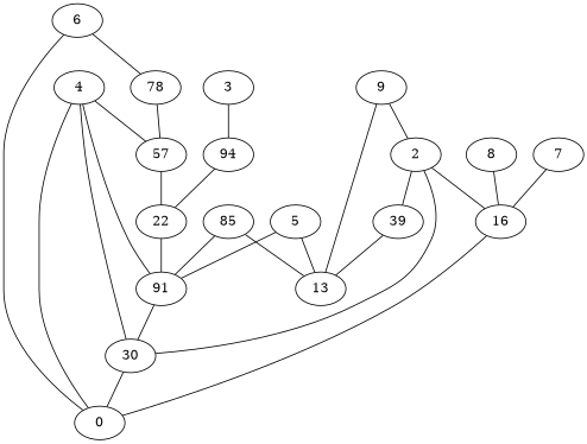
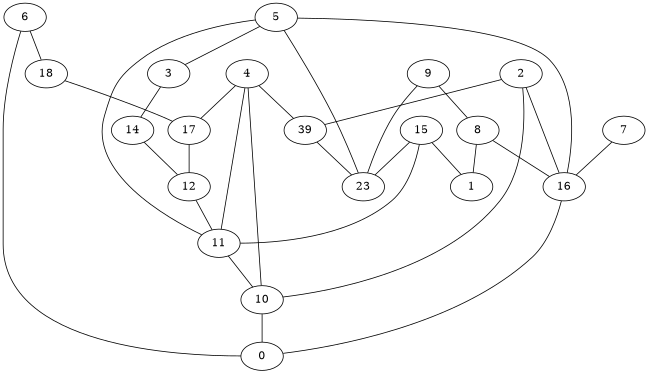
  digraph {
    edge [color=black dir=none]
-   14 [label=94]
-   12 [label=22]
-   11 [label=91]
+   14
+   12
+   11
    9
-   13
+   13 [label=23]
    2
    6
    0
-   18 [label=78]
-   17 [label=57]
+   18
+   17
    n11 [label=39]
    8
    16
+   1
    5
    3
-   10 [label=30]
-   15 [label=85]
+   10
+   15
    4
    7
    subgraph sub_1 {
      14
      12
      11
      9
      13
      2
      6
      0
      18
      17
      n11
      8
      16
+     1
      5
      3
      10
      15
      4
      7
    }
    14 -> 12
    12 -> 11
    11 -> 10
    9 -> 13
-   9 -> 2
+   9 -> 8
    2 -> n11
    2 -> 16
    2 -> 10
    6 -> 0
    6 -> 18
    18 -> 17
    17 -> 12
    n11 -> 13
    8 -> 16
+   8 -> 1
    16 -> 0
    5 -> 11
    5 -> 13
+   5 -> 16
+   5 -> 3
    3 -> 14
    10 -> 0
    15 -> 11
    15 -> 13
+   15 -> 1
    4 -> 11
-   4 -> 0
+   4 -> n11
    4 -> 17
    4 -> 10
    7 -> 16
  }
